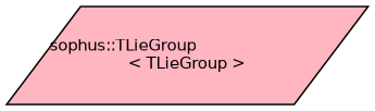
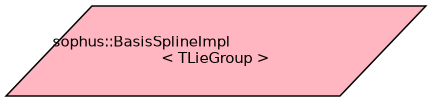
  digraph {
    rankdir=LR
-   n1 [color=black fillcolor=lightpink fontname=Helvetica fontsize=10 height=0.2 label="sophus::TLieGroup\l\< TLieGroup \>" shape=parallelogram style=filled width=0.4]
+   n1 [color=black fillcolor=lightpink fontname=Helvetica fontsize=10 height=0.2 label="sophus::BasisSplineImpl\l\< TLieGroup \>" shape=parallelogram style=filled width=0.4]
  }
